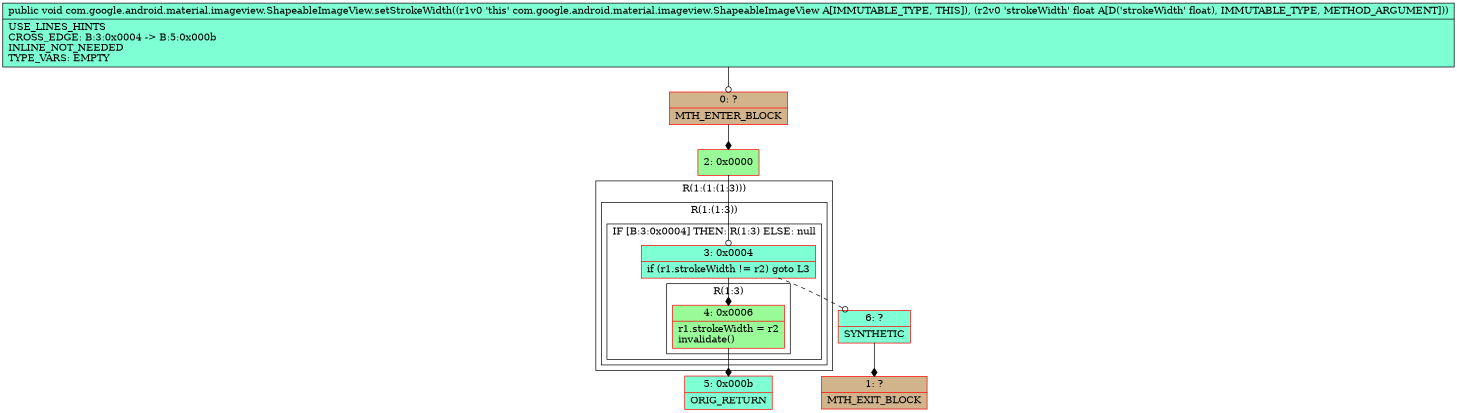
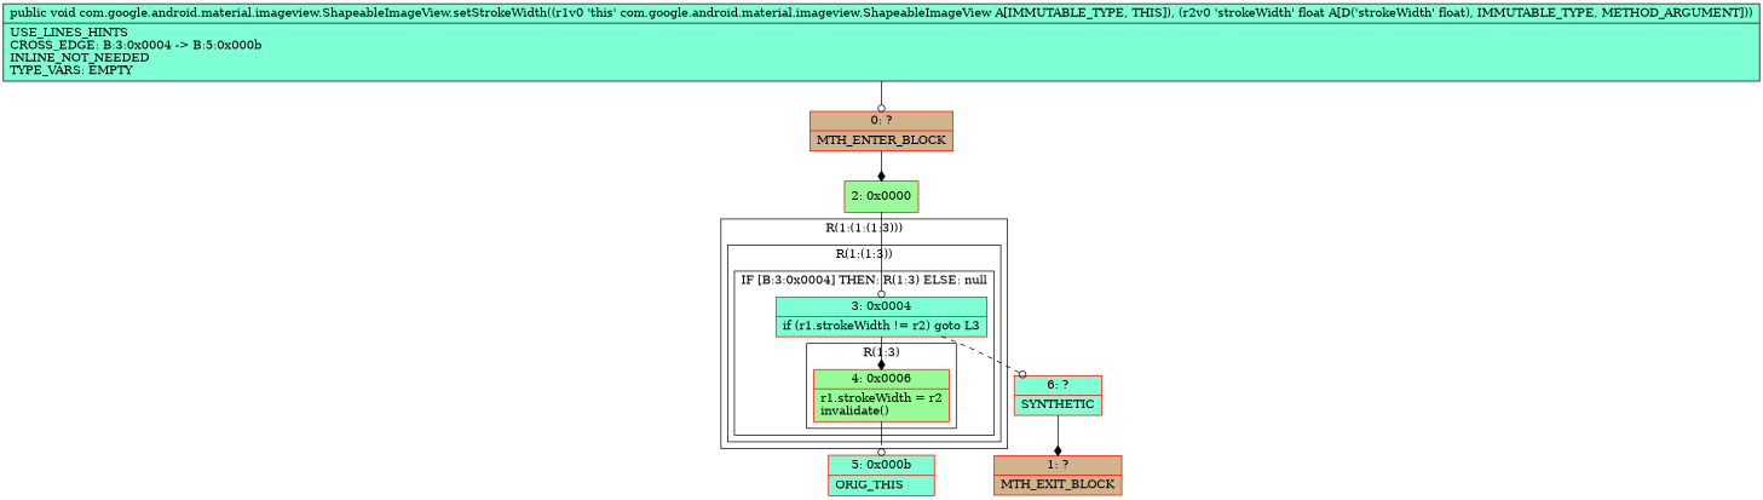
  digraph {
    node [color=red fillcolor=aquamarine shape=record style=filled]
    edge [arrowhead=diamond]
    n1 [fillcolor=palegreen label="{4\:\ 0x0006|r1.strokeWidth = r2\linvalidate()\l}"]
    n2 [label="{3\:\ 0x0004|if (r1.strokeWidth != r2) goto L3\l}"]
-   n3 [label="{5\:\ 0x000b|ORIG_RETURN\l}"]
+   n3 [label="{5\:\ 0x000b|ORIG_THIS\l}"]
    n4 [label="{6\:\ ?|SYNTHETIC\l}"]
    n5 [fillcolor=tan label="{1\:\ ?|MTH_EXIT_BLOCK\l}"]
    n6 [fillcolor=tan label="{0\:\ ?|MTH_ENTER_BLOCK\l}"]
    n7 [fillcolor=palegreen label="{2\:\ 0x0000}"]
    n8 [label="{public void com.google.android.material.imageview.ShapeableImageView.setStrokeWidth((r1v0 'this' com.google.android.material.imageview.ShapeableImageView A[IMMUTABLE_TYPE, THIS]), (r2v0 'strokeWidth' float A[D('strokeWidth' float), IMMUTABLE_TYPE, METHOD_ARGUMENT]))  | USE_LINES_HINTS\lCROSS_EDGE: B:3:0x0004 \-\> B:5:0x000b\lINLINE_NOT_NEEDED\lTYPE_VARS: EMPTY\l}" color=""]
    subgraph cluster_1 {
      label="R(1:(1:(1:3)))"
      subgraph cluster_2 {
        label="R(1:(1:3))"
        subgraph cluster_3 {
          label="IF [B:3:0x0004] THEN: R(1:3) ELSE: null"
          n2
          subgraph cluster_4 {
            label="R(1:3)"
            n1
          }
        }
      }
    }
-   n1 -> n3
+   n1 -> n3 [arrowhead=odot]
    n2 -> n1
    n2 -> n4 [arrowhead=odot style=dashed]
    n4 -> n5
    n6 -> n7
    n7 -> n2 [arrowhead=odot]
    n8 -> n6 [arrowhead=odot]
  }
